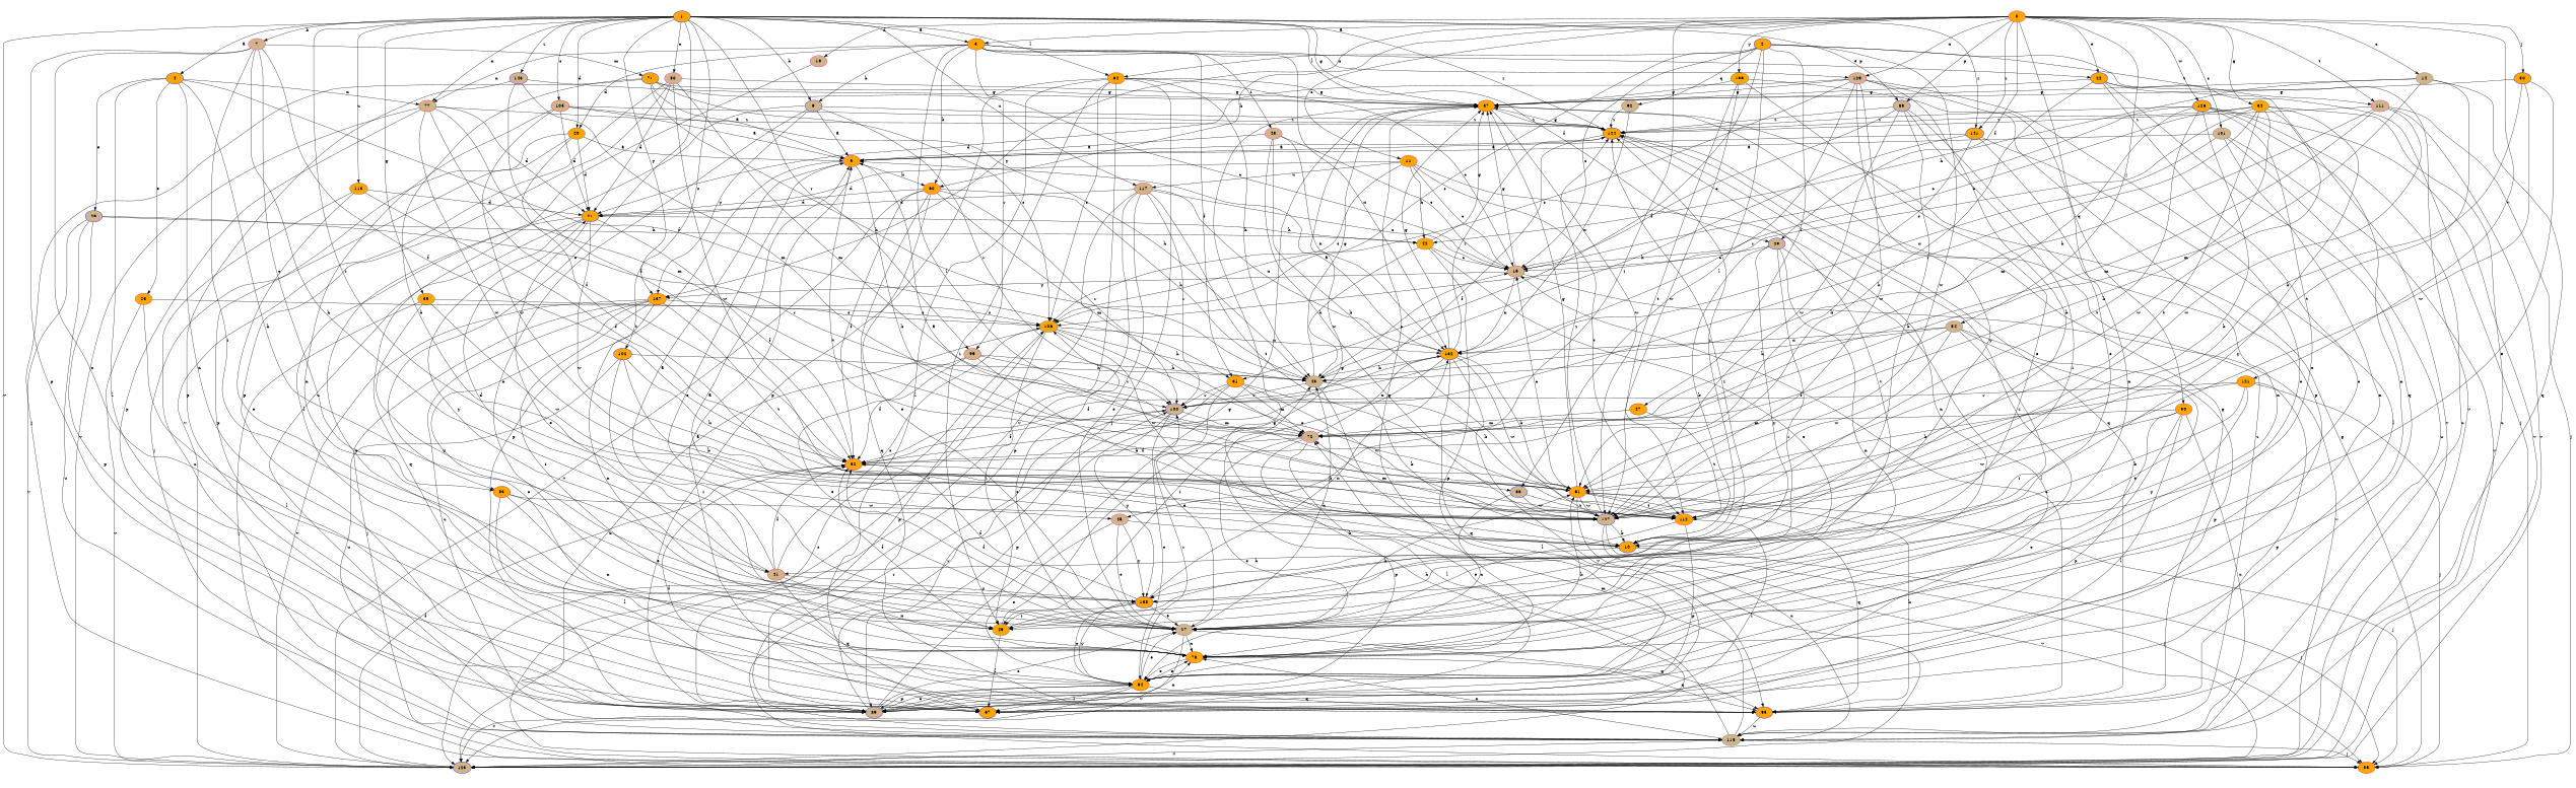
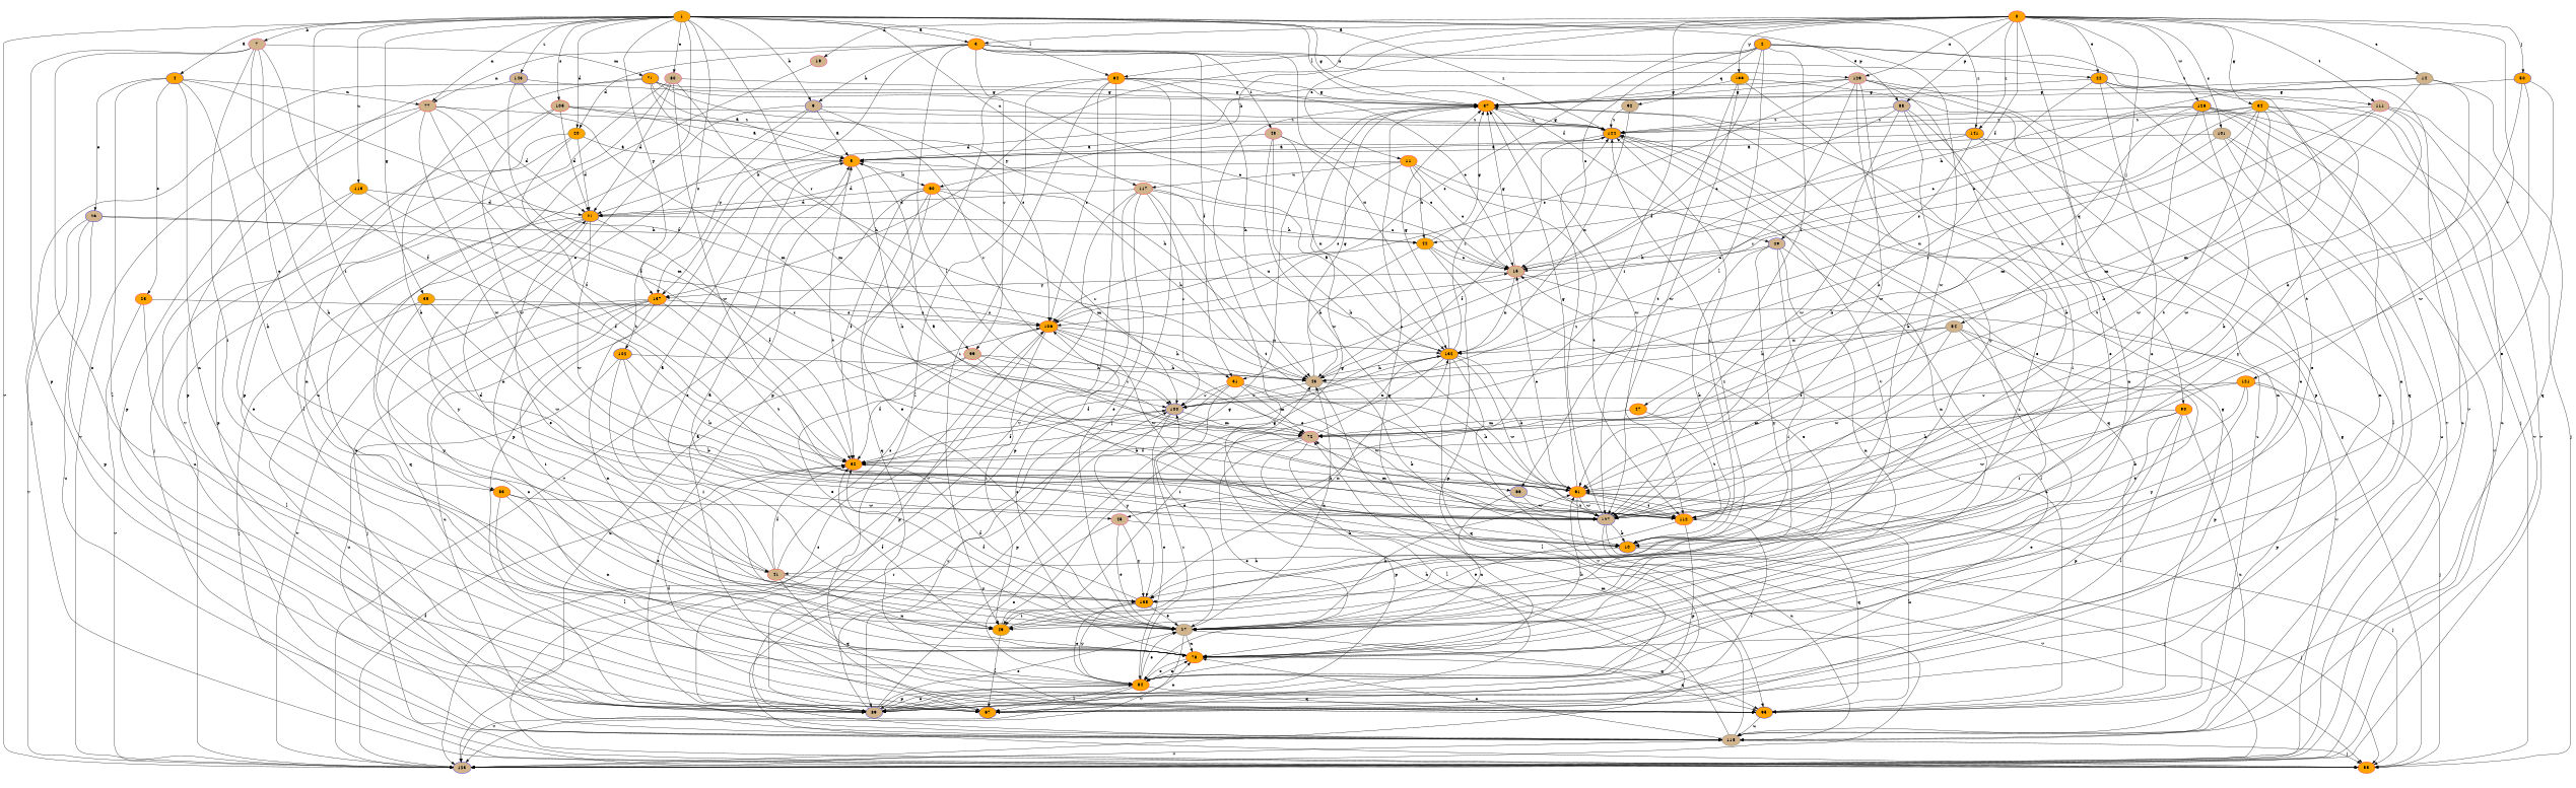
  strict digraph {
    node [color=blue fillcolor=orange style=filled]
    0 [color=deeppink]
    3 [color=red]
    11 [color=deeppink]
    14 [color=gray40 fillcolor=tan]
    19 [color=deeppink fillcolor=tan]
    22
    29 [fillcolor=tan]
    34 [color=gray40]
    45 [color=deeppink fillcolor=tan]
    50
    54 [color=gray40 fillcolor=tan]
    60 [color=deeppink]
    88 [fillcolor=tan]
    90 [color=deeppink]
    101 [color=gray40 fillcolor=tan]
    111 [color=deeppink fillcolor=tan]
    121 [color=red]
    126
    129 [color=deeppink fillcolor=tan]
    136 [color=gray40]
    137 [color=red]
    141
    9 [fillcolor=tan]
    20 [color=gray40]
    77 [color=red fillcolor=tan]
    99 [color=red fillcolor=tan]
    31 [color=red]
    66 [fillcolor=tan]
    48 [color=deeppink fillcolor=tan]
    132
    117 [color=red fillcolor=tan]
    15 [color=red fillcolor=tan]
-   106 [color=gray40]
+   106 [color=red]
    78 [color=red]
    112 [color=deeppink]
    21
    42 [color=gray40]
    37 [color=red]
    72 [color=deeppink fillcolor=tan]
    95
    118 [color=gray40 fillcolor=tan]
    123 [fillcolor=tan]
    61 [color=deeppink]
    84 [color=red]
    55 [color=red]
    67
    49 [color=gray40]
    10
    138
    144
    127 [fillcolor=tan]
    100 [fillcolor=tan]
    27 [color=gray40 fillcolor=tan]
    89 [fillcolor=tan]
    32 [color=deeppink]
    43 [color=gray40 fillcolor=tan]
    5 [color=deeppink]
-   1
+   1 [color=gray40]
    4
    7 [color=deeppink fillcolor=tan]
    35 [color=gray40]
    64 [color=red]
    80 [color=deeppink fillcolor=tan]
    83 [color=red]
    102
    105 [color=red fillcolor=tan]
    113 [color=gray40]
    143 [fillcolor=tan]
    23 [color=deeppink]
    26 [fillcolor=tan]
    41 [color=red fillcolor=tan]
    71
    2
    47 [color=red]
    92 [color=gray40 fillcolor=tan]
    0 -> 3 [label=a]
    0 -> 11 [label=c]
    0 -> 14 [label=c]
    0 -> 19 [label=d]
    0 -> 22 [label=e]
    0 -> 29 [label=f]
    0 -> 34 [label=g]
    0 -> 45 [label=i]
    0 -> 50 [label=j]
    0 -> 54 [label=j]
    0 -> 60 [label=k]
    0 -> 88 [label=p]
    0 -> 90 [label=q]
    0 -> 101 [label=s]
    0 -> 111 [label=t]
    0 -> 121 [label=v]
    0 -> 126 [label=w]
    0 -> 129 [label=x]
    0 -> 136 [label=y]
    0 -> 137 [label=y]
    0 -> 141 [label=z]
    3 -> 22 [label=e]
-   3 -> 60 [label=k]
+   3 -> 137 [label=k]
    3 -> 129 [label=x]
    3 -> 9 [label=b]
    3 -> 20 [label=d]
    3 -> 77 [label=n]
    3 -> 99 [label=r]
    3 -> 31 [label=f]
    3 -> 66 [label=l]
    3 -> 48 [label=i]
    3 -> 132 [label=x]
    11 -> 117 [label=u]
    11 -> 15 [label=c]
    11 -> 106 [label=s]
    11 -> 78 [label=n]
    11 -> 112 [label=t]
    11 -> 21 [label=d]
    11 -> 42 [label=h]
    14 -> 112 [label=t]
    14 -> 42 [label=h]
    14 -> 37 [label=g]
    14 -> 72 [label=m]
    14 -> 95 [label=q]
    19 -> 118 [label=u]
    22 -> 37 [label=g]
    22 -> 95 [label=q]
    22 -> 123 [label=v]
    22 -> 61 [label=k]
-   22 -> 84 [label=o]
+   22 -> 27 [label=o]
    22 -> 55 [label=j]
    29 -> 15 [label=c]
    29 -> 78 [label=n]
    29 -> 67 [label=l]
    29 -> 49 [label=i]
    29 -> 10 [label=b]
    29 -> 138 [label=y]
    34 -> 15 [label=c]
    34 -> 106 [label=s]
    34 -> 112 [label=t]
    34 -> 118 [label=u]
    34 -> 61 [label=k]
    34 -> 138 [label=y]
    34 -> 144 [label=z]
    34 -> 127 [label=w]
    34 -> 100 [label=r]
    45 -> 84 [label=o]
    45 -> 10 [label=b]
    45 -> 138 [label=y]
    45 -> 27 [label=e]
    50 -> 37 [label=g]
    50 -> 61 [label=k]
    50 -> 127 [label=w]
    50 -> 27 [label=e]
    54 -> 132 [label=x]
    54 -> 49 [label=i]
    54 -> 127 [label=w]
    54 -> 27 [label=e]
    54 -> 89 [label=p]
    54 -> 32 [label=f]
    54 -> 43 [label=h]
    60 -> 21 [label=d]
    60 -> 72 [label=m]
    60 -> 95 [label=q]
    60 -> 123 [label=v]
    60 -> 100 [label=r]
    60 -> 27 [label=e]
    60 -> 32 [label=f]
    60 -> 43 [label=h]
    88 -> 15 [label=c]
    88 -> 78 [label=n]
    88 -> 49 [label=i]
    88 -> 10 [label=b]
    88 -> 144 [label=z]
    88 -> 127 [label=w]
    90 -> 72 [label=m]
    90 -> 118 [label=u]
    90 -> 84 [label=o]
    90 -> 67 [label=l]
    90 -> 127 [label=w]
    90 -> 89 [label=p]
    101 -> 132 [label=x]
    101 -> 78 [label=n]
    101 -> 118 [label=u]
    101 -> 123 [label=v]
    101 -> 5 [label=a]
    111 -> 72 [label=m]
    111 -> 123 [label=v]
    111 -> 55 [label=j]
    111 -> 144 [label=z]
    111 -> 127 [label=w]
    111 -> 43 [label=h]
    121 -> 61 [label=k]
    121 -> 55 [label=j]
    121 -> 10 [label=b]
    121 -> 138 [label=y]
    121 -> 100 [label=r]
    121 -> 89 [label=p]
    126 -> 15 [label=c]
    126 -> 78 [label=n]
    126 -> 112 [label=t]
    126 -> 72 [label=m]
    126 -> 118 [label=u]
    126 -> 123 [label=v]
    126 -> 10 [label=b]
    126 -> 144 [label=z]
    126 -> 27 [label=e]
    129 -> 106 [label=s]
    129 -> 21 [label=d]
    129 -> 37 [label=g]
    129 -> 84 [label=o]
    129 -> 10 [label=b]
    129 -> 138 [label=y]
    129 -> 127 [label=w]
    129 -> 100 [label=r]
    129 -> 27 [label=e]
    136 -> 112 [label=t]
    136 -> 37 [label=g]
    136 -> 127 [label=w]
    136 -> 27 [label=e]
    136 -> 89 [label=p]
    137 -> 106 [label=s]
    137 -> 78 [label=n]
    137 -> 112 [label=t]
    137 -> 118 [label=u]
    137 -> 123 [label=v]
    137 -> 84 [label=o]
    137 -> 55 [label=j]
    137 -> 49 [label=i]
    141 -> 78 [label=n]
    141 -> 61 [label=k]
    141 -> 67 [label=l]
    141 -> 43 [label=h]
    141 -> 5 [label=a]
    9 -> 137 [label=y]
    9 -> 78 [label=n]
    9 -> 67 [label=l]
    9 -> 144 [label=z]
    9 -> 100 [label=r]
    9 -> 5 [label=a]
    20 -> 112 [label=t]
    20 -> 21 [label=d]
    20 -> 55 [label=j]
    20 -> 89 [label=p]
    20 -> 5 [label=a]
    77 -> 21 [label=d]
    77 -> 72 [label=m]
    77 -> 123 [label=v]
    77 -> 144 [label=z]
    77 -> 127 [label=w]
    77 -> 89 [label=p]
    77 -> 32 [label=f]
    99 -> 10 [label=b]
    99 -> 100 [label=r]
    99 -> 27 [label=e]
    99 -> 32 [label=f]
    99 -> 43 [label=h]
    31 -> 72 [label=m]
    31 -> 61 [label=k]
    31 -> 127 [label=w]
    31 -> 100 [label=r]
    31 -> 27 [label=e]
    31 -> 89 [label=p]
    66 -> 78 [label=n]
    66 -> 112 [label=t]
    66 -> 127 [label=w]
    48 -> 132 [label=x]
    48 -> 15 [label=c]
    48 -> 61 [label=k]
    48 -> 127 [label=w]
    48 -> 5 [label=a]
    132 -> 37 [label=g]
    132 -> 95 [label=q]
    132 -> 123 [label=v]
    132 -> 61 [label=k]
    132 -> 49 [label=i]
    132 -> 144 [label=z]
    132 -> 127 [label=w]
    132 -> 32 [label=f]
    132 -> 43 [label=h]
    132 -> 5 [label=a]
    117 -> 132 [label=x]
    117 -> 15 [label=c]
    117 -> 112 [label=t]
    117 -> 21 [label=d]
    117 -> 123 [label=v]
    117 -> 100 [label=r]
    117 -> 27 [label=e]
    117 -> 89 [label=p]
    15 -> 137 [label=y]
    15 -> 132 [label=x]
    15 -> 37 [label=g]
    15 -> 123 [label=v]
    106 -> 132 [label=x]
    106 -> 112 [label=o]
    106 -> 118 [label=u]
    106 -> 49 [label=i]
    106 -> 127 [label=w]
    106 -> 89 [label=p]
    106 -> 43 [label=h]
    78 -> 106 [label=s]
    78 -> 95 [label=q]
    78 -> 61 [label=k]
    78 -> 84 [label=o]
    112 -> 67 [label=l]
    112 -> 27 [label=e]
    112 -> 89 [label=p]
    21 -> 42 [label=h]
    21 -> 95 [label=q]
    21 -> 84 [label=o]
    21 -> 138 [label=y]
    21 -> 127 [label=w]
    21 -> 27 [label=e]
    21 -> 32 [label=f]
    42 -> 15 [label=c]
    42 -> 37 [label=g]
    42 -> 27 [label=e]
    42 -> 89 [label=p]
    42 -> 43 [label=h]
    37 -> 144 [label=z]
    37 -> 127 [label=w]
    72 -> 132 [label=x]
    72 -> 84 [label=o]
    72 -> 67 [label=l]
    72 -> 89 [label=p]
    72 -> 32 [label=f]
    95 -> 15 [label=c]
    95 -> 37 [label=g]
    95 -> 118 [label=u]
    95 -> 61 [label=k]
    95 -> 5 [label=a]
    118 -> 78 [label=n]
    118 -> 37 [label=g]
    118 -> 72 [label=m]
    118 -> 123 [label=v]
    118 -> 55 [label=j]
    118 -> 144 [label=z]
    118 -> 100 [label=r]
    123 -> 32 [label=f]
    123 -> 43 [label=h]
    61 -> 15 [label=c]
    61 -> 112 [label=t]
    61 -> 37 [label=g]
    61 -> 95 [label=q]
    61 -> 118 [label=u]
    61 -> 55 [label=j]
    61 -> 127 [label=w]
    61 -> 5 [label=a]
    84 -> 78 [label=n]
    84 -> 37 [label=g]
    84 -> 95 [label=q]
    84 -> 123 [label=v]
    84 -> 67 [label=l]
    84 -> 138 [label=y]
    84 -> 144 [label=z]
    84 -> 100 [label=r]
    84 -> 27 [label=e]
    84 -> 89 [label=p]
    55 -> 106 [label=s]
    55 -> 37 [label=g]
    67 -> 32 [label=f]
    49 -> 37 [label=g]
    49 -> 67 [label=l]
    49 -> 144 [label=z]
    49 -> 32 [label=f]
    10 -> 55 [label=j]
    10 -> 144 [label=z]
    10 -> 41 [label=h]
    138 -> 132 [label=x]
    138 -> 84 [label=o]
    138 -> 49 [label=i]
    138 -> 27 [label=e]
    138 -> 32 [label=f]
    144 -> 37 [label=g]
    144 -> 95 [label=q]
    144 -> 27 [label=v]
    144 -> 32 [label=f]
    144 -> 5 [label=a]
    127 -> 72 [label=m]
    127 -> 123 [label=v]
    127 -> 55 [label=j]
    127 -> 10 [label=b]
    127 -> 144 [label=z]
    100 -> 72 [label=m]
    100 -> 84 [label=o]
    100 -> 138 [label=y]
    100 -> 32 [label=f]
    27 -> 78 [label=n]
    27 -> 95 [label=q]
    27 -> 123 [label=v]
    27 -> 61 [label=k]
    27 -> 32 [label=f]
    27 -> 43 [label=h]
    27 -> 5 [label=a]
    89 -> 78 [label=n]
    89 -> 37 [label=g]
    89 -> 84 [label=o]
    89 -> 100 [label=r]
    89 -> 27 [label=e]
    32 -> 61 [label=k]
    43 -> 15 [label=c]
    43 -> 37 [label=g]
    43 -> 67 [label=l]
    43 -> 10 [label=b]
    43 -> 100 [label=r]
    5 -> 60 [label=k]
    5 -> 112 [label=t]
    5 -> 61 [label=k]
    5 -> 27 [label=e]
    5 -> 89 [label=p]
    1 -> 3 [label=a]
    1 -> 29 [label=f]
    1 -> 45 [label=i]
    1 -> 88 [label=p]
    1 -> 137 [label=y]
    1 -> 141 [label=z]
    1 -> 9 [label=b]
    1 -> 20 [label=d]
    1 -> 77 [label=n]
    1 -> 99 [label=r]
    1 -> 117 [label=u]
    1 -> 37 [label=g]
    1 -> 123 [label=v]
    1 -> 144 [label=z]
    1 -> 4 [label=a]
    1 -> 7 [label=b]
    1 -> 35 [label=g]
    1 -> 64 [label=l]
    1 -> 80 [label=o]
    1 -> 83 [label=o]
    1 -> 102 [label=s]
    1 -> 105 [label=s]
    1 -> 113 [label=u]
    1 -> 143 [label=z]
    4 -> 77 [label=n]
    4 -> 31 [label=f]
    4 -> 78 [label=n]
    4 -> 67 [label=l]
    4 -> 23 [label=e]
    4 -> 26 [label=e]
    4 -> 41 [label=h]
    7 -> 84 [label=o]
    7 -> 49 [label=i]
    7 -> 89 [label=p]
    7 -> 32 [label=f]
    7 -> 83 [label=o]
    7 -> 41 [label=h]
    7 -> 71 [label=m]
    35 -> 106 [label=s]
    35 -> 55 [label=j]
    35 -> 138 [label=y]
    35 -> 127 [label=w]
    64 -> 15 [label=c]
    64 -> 106 [label=s]
    64 -> 37 [label=g]
    64 -> 123 [label=v]
    64 -> 55 [label=j]
    64 -> 67 [label=l]
    64 -> 49 [label=i]
    64 -> 89 [label=p]
    64 -> 43 [label=h]
    80 -> 21 [label=d]
    80 -> 37 [label=g]
    80 -> 72 [label=m]
    80 -> 123 [label=v]
    80 -> 127 [label=w]
    80 -> 89 [label=p]
    83 -> 78 [label=n]
    83 -> 67 [label=l]
    83 -> 127 [label=w]
    83 -> 27 [label=e]
    102 -> 118 [label=u]
    102 -> 61 [label=k]
    102 -> 49 [label=i]
    102 -> 10 [label=b]
    102 -> 43 [label=h]
    105 -> 78 [label=n]
    105 -> 21 [label=d]
    105 -> 144 [label=z]
    105 -> 127 [label=w]
    105 -> 43 [label=h]
    105 -> 5 [label=a]
    113 -> 21 [label=d]
    113 -> 118 [label=u]
    113 -> 27 [label=e]
    113 -> 32 [label=f]
    143 -> 37 [label=g]
    143 -> 72 [label=m]
    143 -> 89 [label=p]
    143 -> 32 [label=f]
    23 -> 106 [label=s]
    23 -> 123 [label=v]
    23 -> 67 [label=l]
    26 -> 42 [label=h]
    26 -> 118 [label=u]
    26 -> 123 [label=v]
    26 -> 100 [label=r]
    26 -> 89 [label=p]
    41 -> 106 [label=s]
    41 -> 78 [label=n]
    41 -> 21 [label=d]
    41 -> 95 [label=q]
    41 -> 138 [label=y]
    41 -> 32 [label=f]
    41 -> 5 [label=a]
    71 -> 15 [label=c]
    71 -> 106 [label=s]
    71 -> 37 [label=g]
    71 -> 55 [label=j]
    71 -> 10 [label=b]
    71 -> 43 [label=h]
    71 -> 5 [label=a]
    2 -> 111 [label=t]
    2 -> 31 [label=f]
    2 -> 66 [label=l]
    2 -> 15 [label=c]
    2 -> 106 [label=s]
    2 -> 123 [label=v]
    2 -> 127 [label=w]
    2 -> 64 [label=l]
    2 -> 47 [label=i]
    2 -> 92 [label=q]
    47 -> 112 [label=t]
    47 -> 72 [label=m]
    92 -> 132 [label=x]
    92 -> 144 [label=z]
  }
